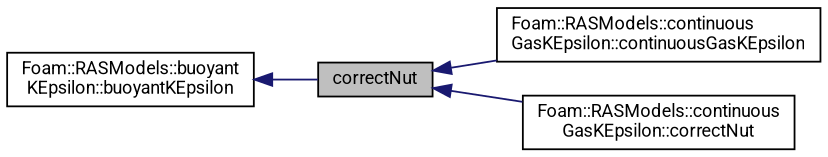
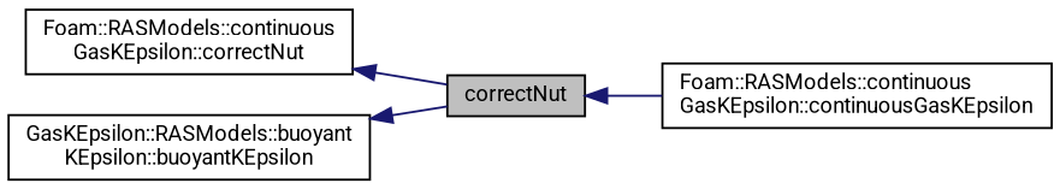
  digraph {
    fontname=Roboto
    rankdir=LR
    node [color=black fontname=Roboto fontsize=10 shape=record]
    edge [color=midnightblue dir=back fontname=Roboto fontsize=10 labelfontname=Helvetica labelfontsize=10 style=solid]
    n1 [fillcolor=grey75 fontcolor=black height=0.2 label=correctNut style=filled width=0.4]
    n2 [height=0.2 label="Foam::RASModels::continuous\lGasKEpsilon::continuousGasKEpsilon" width=0.4]
    n3 [height=0.2 label="Foam::RASModels::continuous\lGasKEpsilon::correctNut" width=0.4]
-   n4 [height=0.2 label="Foam::RASModels::buoyant\lKEpsilon::buoyantKEpsilon" width=0.4]
+   n4 [height=0.2 label="GasKEpsilon::RASModels::buoyant\lKEpsilon::buoyantKEpsilon" width=0.4]
    n1 -> n2
-   n1 -> n3
+   n3 -> n1
    n4 -> n1
  }
